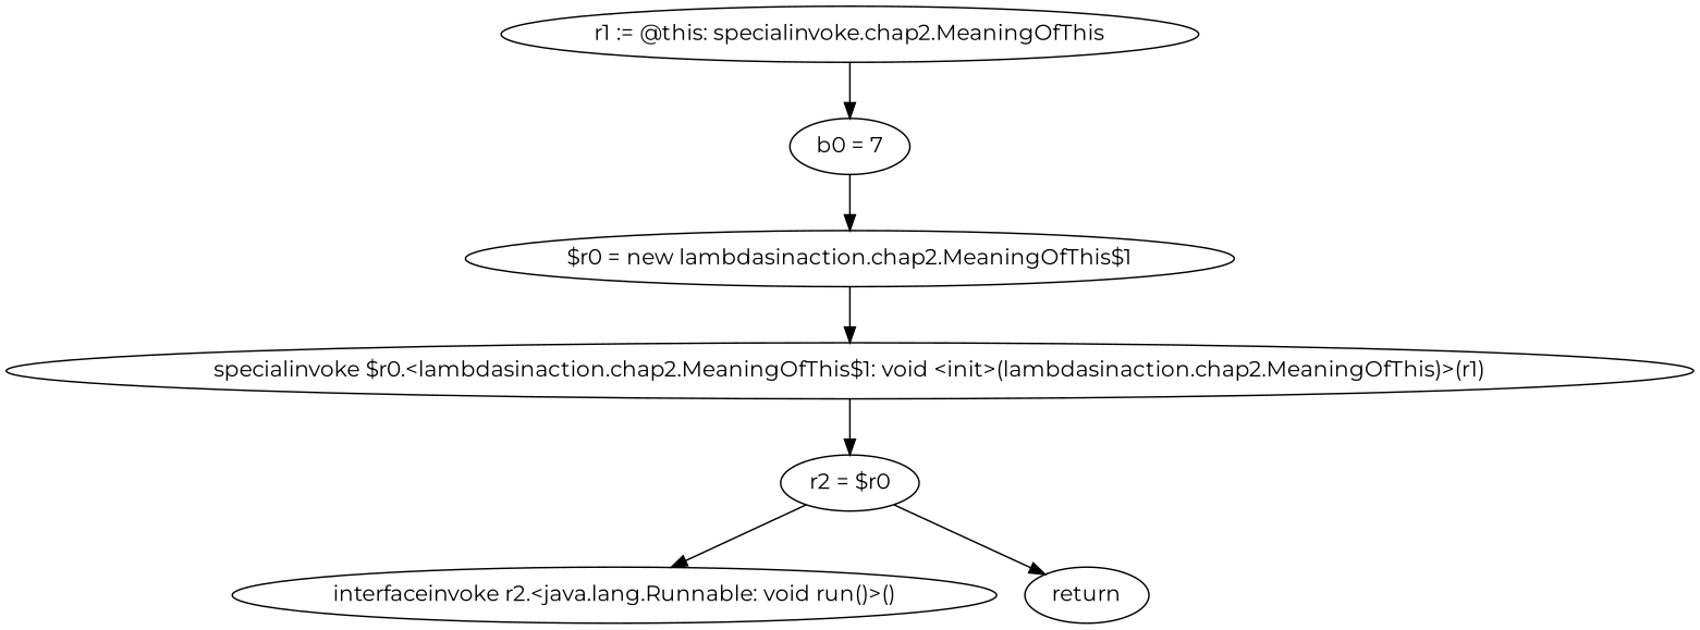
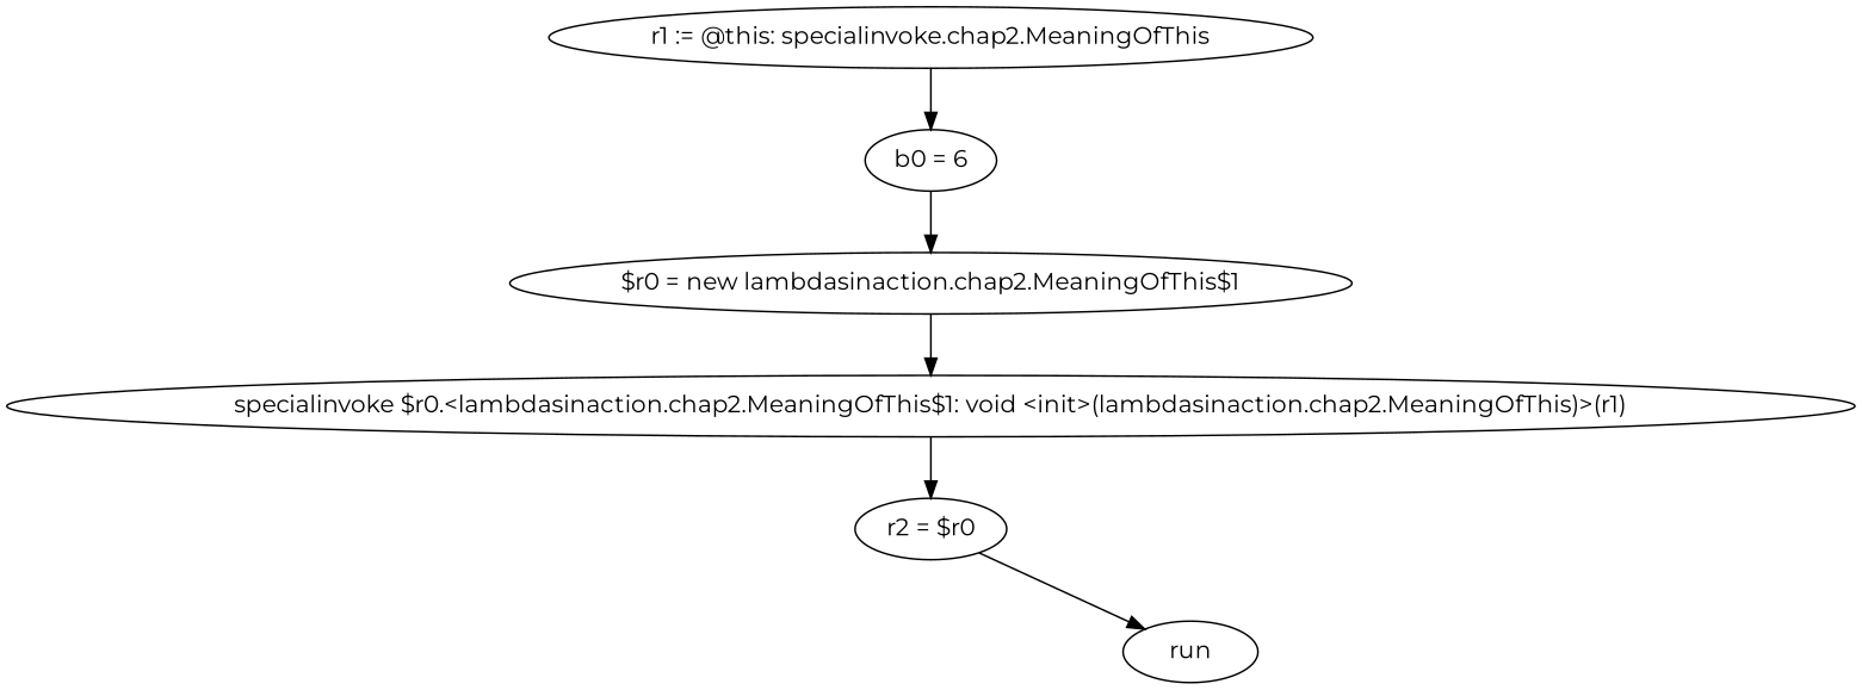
  digraph {
    fontname=Montserrat
    node [fontname=Montserrat]
    edge [fontname=Montserrat]
    n1 [label="r1 := @this: specialinvoke.chap2.MeaningOfThis"]
-   "b0 = 6" [label="b0 = 7"]
+   "b0 = 6"
    "$r0 = new lambdasinaction.chap2.MeaningOfThis$1"
    "specialinvoke $r0.<lambdasinaction.chap2.MeaningOfThis$1: void <init>(lambdasinaction.chap2.MeaningOfThis)>(r1)"
    "r2 = $r0"
-   "interfaceinvoke r2.<java.lang.Runnable: void run()>()"
-   return
+   return [label=run]
    n1 -> "b0 = 6"
    "b0 = 6" -> "$r0 = new lambdasinaction.chap2.MeaningOfThis$1"
    "$r0 = new lambdasinaction.chap2.MeaningOfThis$1" -> "specialinvoke $r0.<lambdasinaction.chap2.MeaningOfThis$1: void <init>(lambdasinaction.chap2.MeaningOfThis)>(r1)"
    "specialinvoke $r0.<lambdasinaction.chap2.MeaningOfThis$1: void <init>(lambdasinaction.chap2.MeaningOfThis)>(r1)" -> "r2 = $r0"
-   "r2 = $r0" -> "interfaceinvoke r2.<java.lang.Runnable: void run()>()"
    "r2 = $r0" -> return
  }
